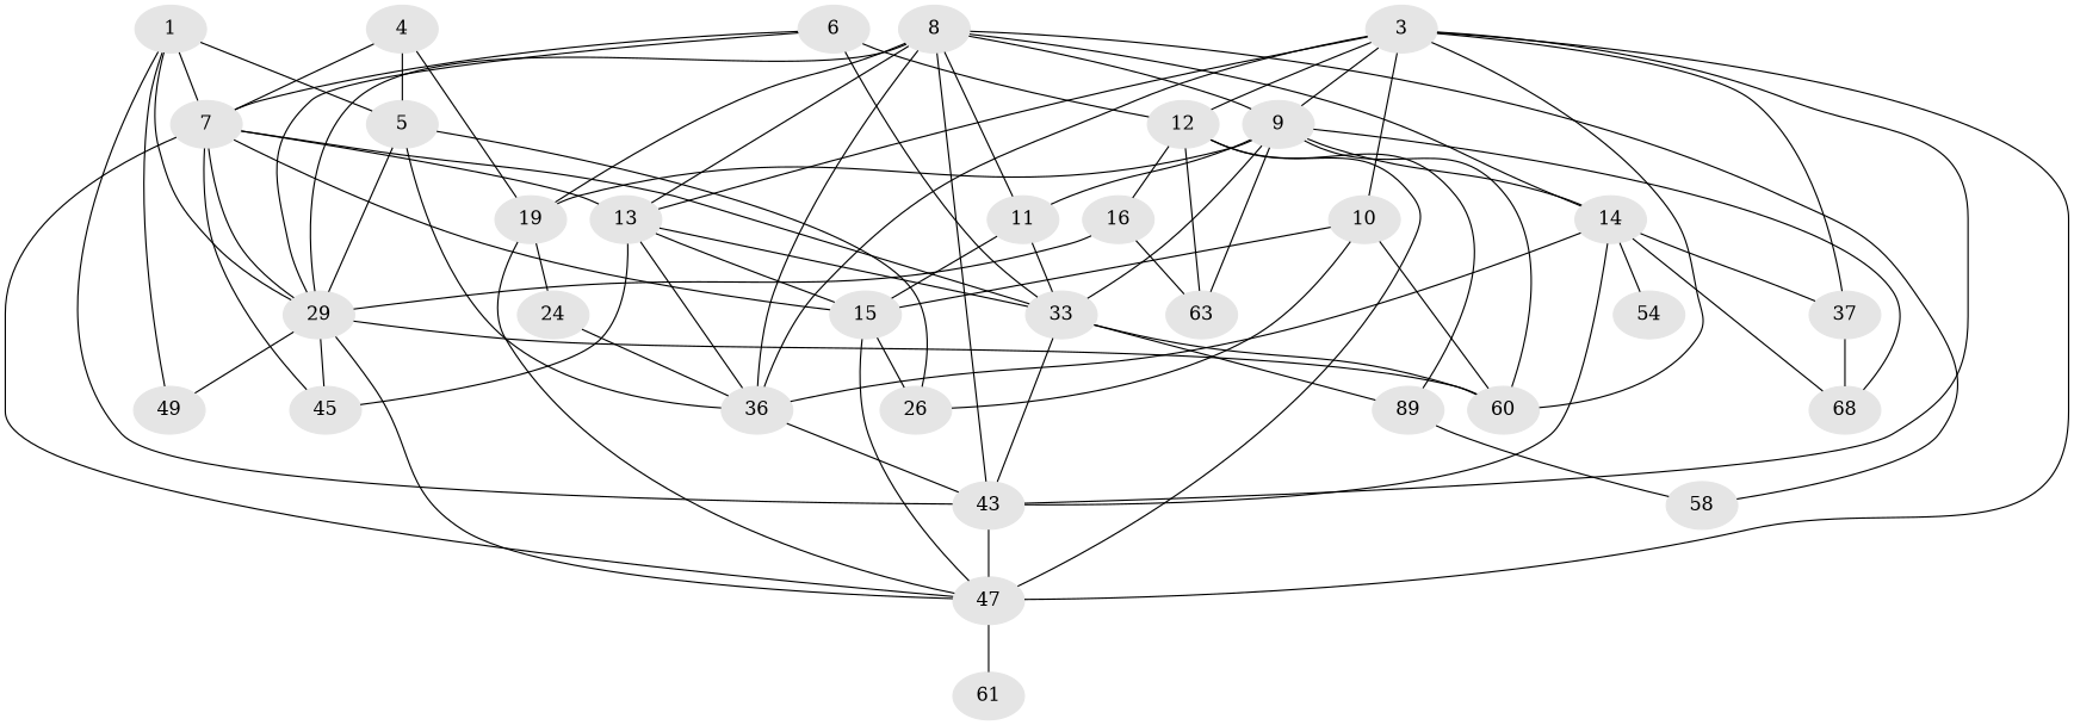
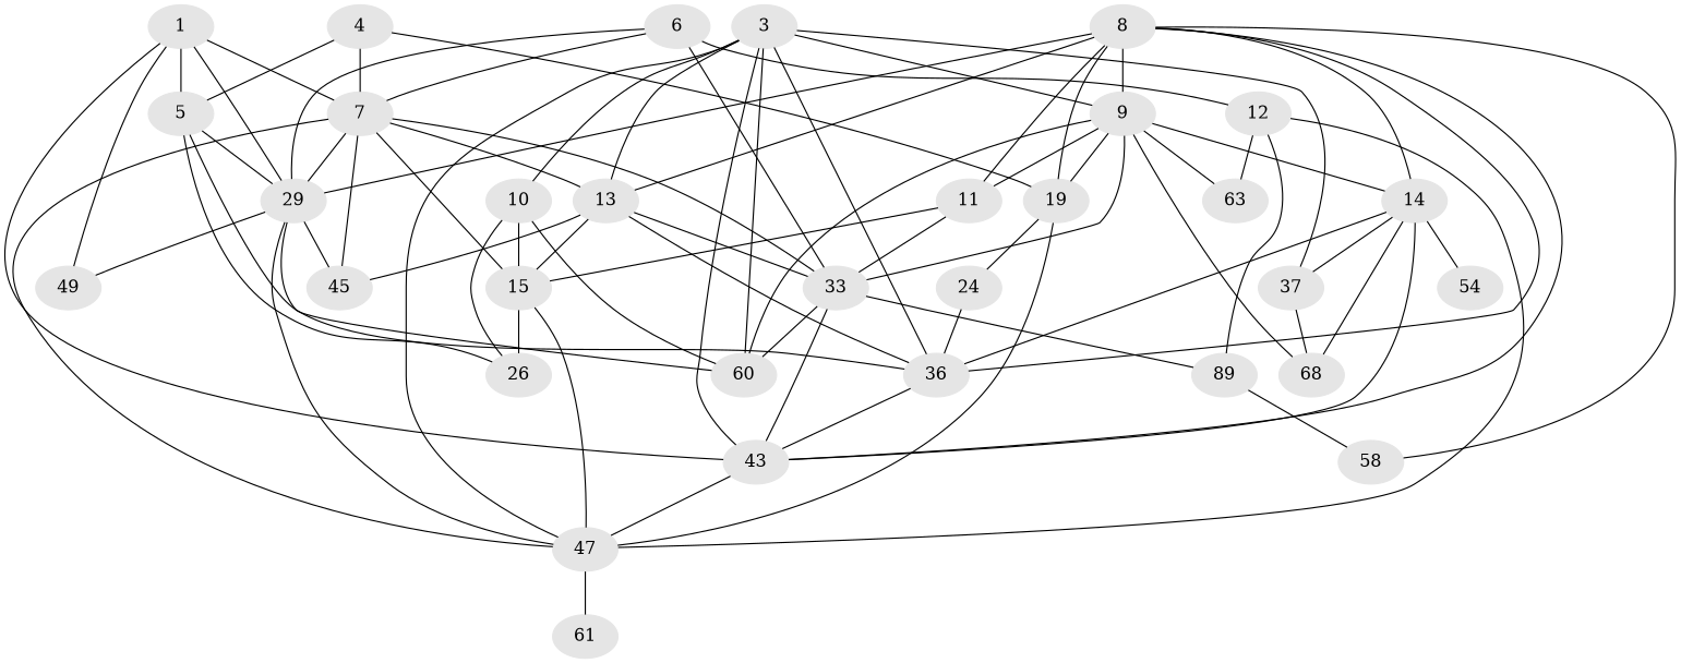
  graph {
    node [color=gray90 style=filled]
    1 [super="+2"]
    5 [super="+41+51"]
    7 [super="+40+20"]
    29 [super="+62+31"]
    43 [super="+48+50"]
    49
    36 [super="+42"]
    26 [super="+65"]
    13 [super="+23"]
    47 [super="+56"]
    33 [super="+46"]
    15 [super="+52"]
    45
    60
    3 [super="+44+38"]
    9 [super="+14+27"]
    10
    12 [super="+21"]
    37
    19 [super="+22"]
    11 [super="+66"]
    n22 [label=14 super="+30+25+35"]
    63
    68
-   16
    n26 [label=89]
    61
    4
    24
    6 [super="+28"]
    8 [super="+17+57"]
    58
    54
    1 -- 5 [weight=2]
    1 -- 7
    1 -- 29
    1 -- 43
    1 -- 49
    5 -- 29
    5 -- 36
    5 -- 26
    7 -- 29
    7 -- 13
    7 -- 47
    7 -- 33
    7 -- 15
    7 -- 45
    29 -- 49
    29 -- 47
    29 -- 45
    29 -- 60
    43 -- 47 [weight=2]
    36 -- 43
    13 -- 36
    13 -- 33
    13 -- 15
    13 -- 45 [weight=2]
    47 -- 61
    33 -- 43
    33 -- 60
    33 -- n26
    15 -- 26
    15 -- 47
    3 -- 43
    3 -- 36
    3 -- 13
    3 -- 47 [weight=2]
    3 -- 60
    3 -- 9 [weight=2]
    3 -- 10
-   3 -- 12
    3 -- 37
    9 -- 33
    9 -- 60
    9 -- 19 [weight=2]
    9 -- 11 [weight=2]
    9 -- n22
    9 -- 63
    9 -- 68
    10 -- 26
    10 -- 15
    10 -- 60
    12 -- 47
    12 -- 63
-   12 -- 16 [weight=2]
    12 -- n26 [weight=2]
    37 -- 68
    19 -- 47
    19 -- 24
    11 -- 33
    11 -- 15
    n22 -- 43
    n22 -- 36 [weight=2]
    n22 -- 37
    n22 -- 68
    n22 -- 54 [weight=2]
-   16 -- 29
-   16 -- 63
    n26 -- 58
    4 -- 5
    4 -- 7
    4 -- 19
    24 -- 36
    6 -- 7
    6 -- 29
    6 -- 33
    6 -- 12 [weight=2]
    8 -- 29
    8 -- 43
    8 -- 36
    8 -- 13 [weight=2]
    8 -- 9
    8 -- 19 [weight=2]
    8 -- 11
    8 -- n22 [weight=3]
    8 -- 58
  }
